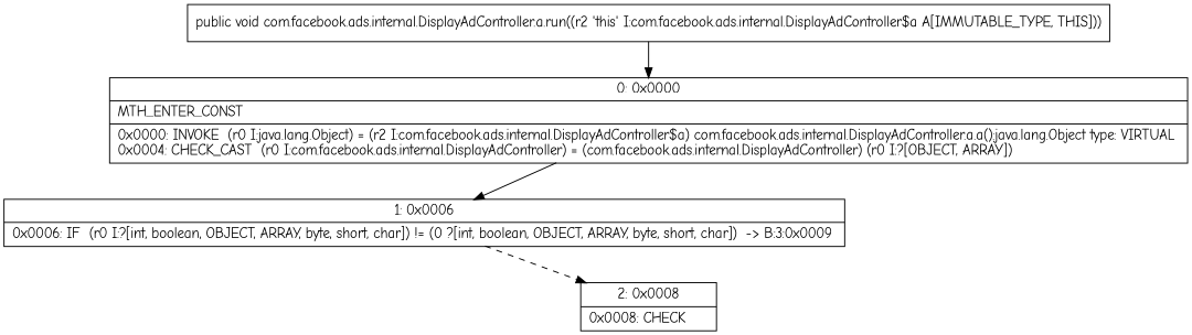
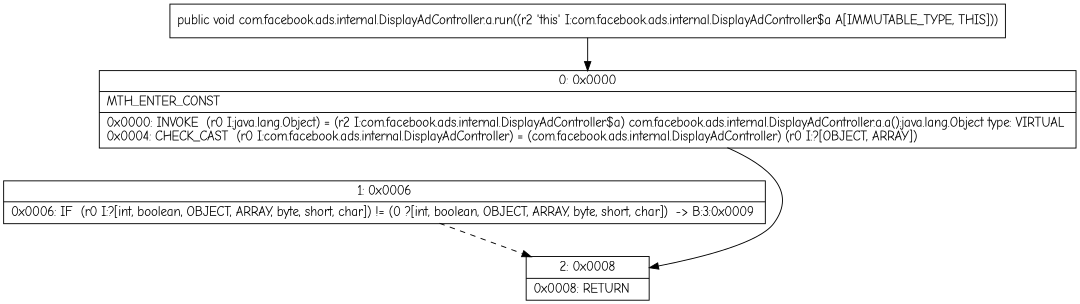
  digraph {
    fontname="Comic Neue"
    node [fontname="Comic Neue" shape=record]
    edge [fontname="Comic Neue"]
    n1 [label="{0\:\ 0x0000|MTH_ENTER_CONST\l|0x0000: INVOKE  (r0 I:java.lang.Object) = (r2 I:com.facebook.ads.internal.DisplayAdController$a) com.facebook.ads.internal.DisplayAdController.a.a():java.lang.Object type: VIRTUAL \l0x0004: CHECK_CAST  (r0 I:com.facebook.ads.internal.DisplayAdController) = (com.facebook.ads.internal.DisplayAdController) (r0 I:?[OBJECT, ARRAY]) \l}"]
    n2 [label="{1\:\ 0x0006|0x0006: IF  (r0 I:?[int, boolean, OBJECT, ARRAY, byte, short, char]) != (0 ?[int, boolean, OBJECT, ARRAY, byte, short, char])  \-\> B:3:0x0009 \l}"]
-   n3 [label="{2\:\ 0x0008|0x0008: CHECK   \l}"]
+   n3 [label="{2\:\ 0x0008|0x0008: RETURN   \l}"]
    n4 [label="{public void com.facebook.ads.internal.DisplayAdController.a.run((r2 'this' I:com.facebook.ads.internal.DisplayAdController$a A[IMMUTABLE_TYPE, THIS])) }"]
-   n1 -> n2
+   n1 -> n3
    n2 -> n3 [style=dashed]
    n4 -> n1
  }
